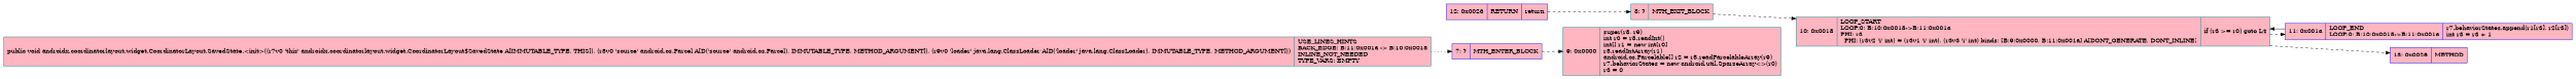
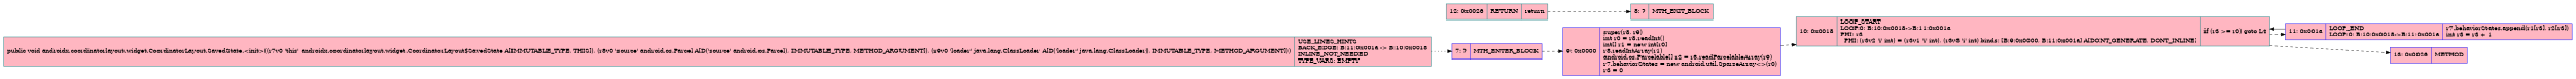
  digraph {
    rankdir=LR
    node [color=blue fillcolor=lightpink shape=record style=filled]
    edge [style=dashed]
    n1 [label="{7\:\ ?|MTH_ENTER_BLOCK\l}"]
-   n2 [color=teal label="{9\:\ 0x0000|super(r8, r9)\lint r0 = r8.readInt()\lint[] r1 = new int[r0]\lr8.readIntArray(r1)\landroid.os.Parcelable[] r2 = r8.readParcelableArray(r9)\lr7.behaviorStates = new android.util.SparseArray\<\>(r0)\lr3 = 0\l}"]
+   n2 [label="{9\:\ 0x0000|super(r8, r9)\lint r0 = r8.readInt()\lint[] r1 = new int[r0]\lr8.readIntArray(r1)\landroid.os.Parcelable[] r2 = r8.readParcelableArray(r9)\lr7.behaviorStates = new android.util.SparseArray\<\>(r0)\lr3 = 0\l}"]
    n3 [color=teal label="{10\:\ 0x0018|LOOP_START\lLOOP:0: B:10:0x0018\-\>B:11:0x001a\lPHI: r3 \l  PHI: (r3v2 'i' int) = (r3v1 'i' int), (r3v3 'i' int) binds: [B:9:0x0000, B:11:0x001a] A[DONT_GENERATE, DONT_INLINE]\l|if (r3 \>= r0) goto L4\l}"]
    n4 [label="{11\:\ 0x001a|LOOP_END\lLOOP:0: B:10:0x0018\-\>B:11:0x001a\l|r7.behaviorStates.append(r1[r3], r2[r3])\lint r3 = r3 + 1\l}"]
    n5 [label="{13\:\ 0x0026|METHOD\l}"]
-   n6 [label="{12\:\ 0x0026|RETURN\l|return\l}"]
+   n6 [color=teal label="{12\:\ 0x0026|RETURN\l|return\l}"]
    n7 [color=teal label="{8\:\ ?|MTH_EXIT_BLOCK\l}"]
    n8 [color=teal label="{public void androidx.coordinatorlayout.widget.CoordinatorLayout.SavedState.\<init\>((r7v0 'this' androidx.coordinatorlayout.widget.CoordinatorLayout$SavedState A[IMMUTABLE_TYPE, THIS]), (r8v0 'source' android.os.Parcel A[D('source' android.os.Parcel), IMMUTABLE_TYPE, METHOD_ARGUMENT]), (r9v0 'loader' java.lang.ClassLoader A[D('loader' java.lang.ClassLoader), IMMUTABLE_TYPE, METHOD_ARGUMENT]))  | USE_LINES_HINTS\lBACK_EDGE: B:11:0x001a \-\> B:10:0x0018\lINLINE_NOT_NEEDED\lTYPE_VARS: EMPTY\l}"]
    n1 -> n2
-   n7 -> n3
+   n2 -> n3
    n3 -> n4
    n3 -> n5
    n4 -> n3 [style=solid]
    n6 -> n7
    n8 -> n1 [style=dotted]
  }
